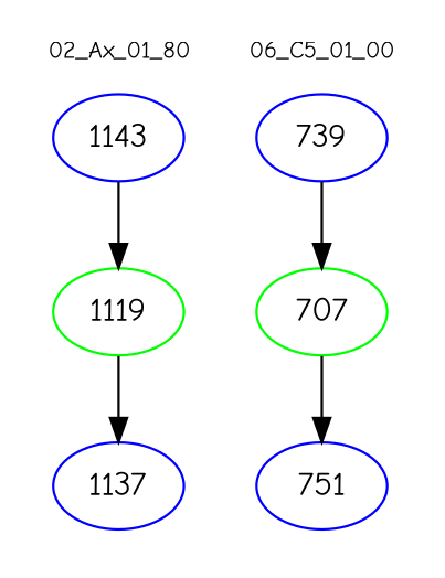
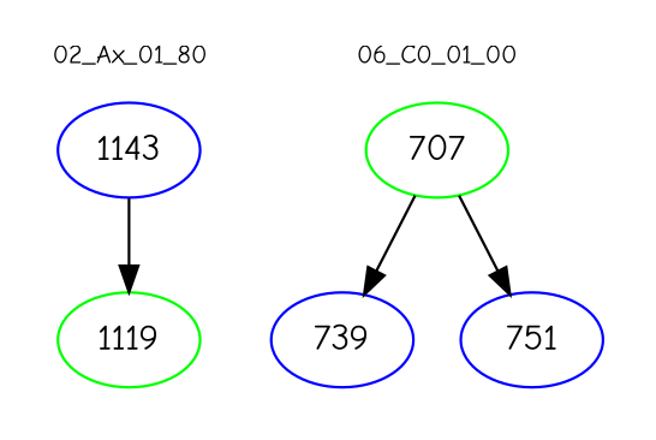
  digraph {
    fontname="Comic Neue"
    node [color=blue fontname="Comic Neue"]
    edge [color=black fontname="Comic Neue"]
    n1 [label=1143]
    n2 [color=green label=1119]
-   n3 [label=1137]
    n4 [label=739]
    n5 [color=green label=707]
    n6 [label=751]
    subgraph cluster_1 {
      color=white
      fontsize=10
      label="02_Ax_01_80"
      n1
      n2
-     n3
    }
    subgraph cluster_2 {
      color=white
      fontsize=10
-     label="06_C5_01_00"
+     label="06_C0_01_00"
      n4
      n5
      n6
    }
    n1 -> n2
-   n2 -> n3
-   n4 -> n5
+   n5 -> n4
    n5 -> n6
  }
